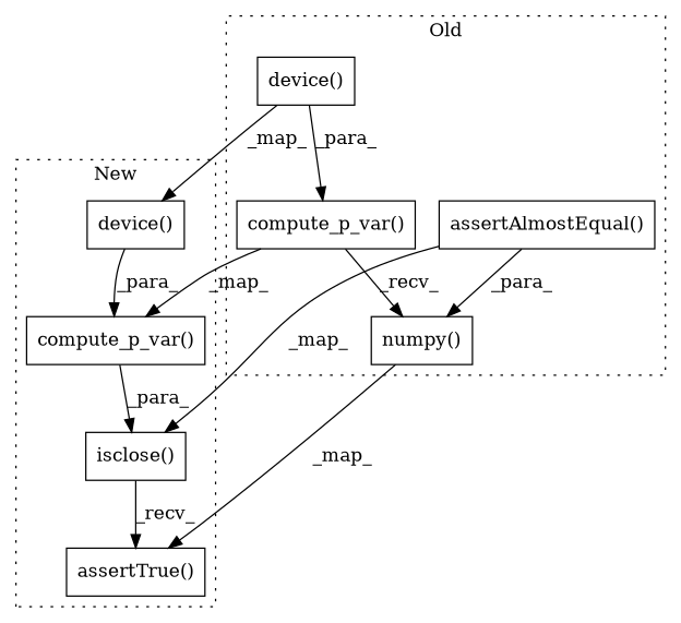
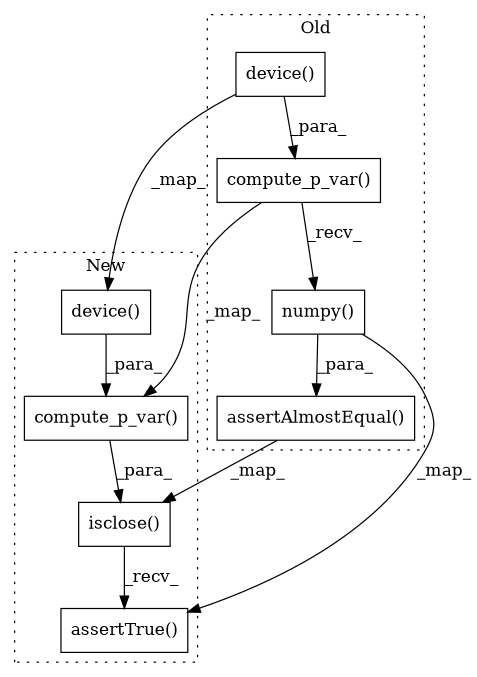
  digraph {
    node [a=75 l="32,1" shape=box]
    n1 [l="23,1" label="assertAlmostEqual()" s="594,708"]
    n2 [label="compute_p_var()" s="632,699"]
    n3 [l="13,1" label="device()" s="680,698"]
    n4 [l=76 label="numpy()" s=632]
    n5 [l="14,1" label="isclose()" s="610,699"]
    n6 [label="compute_p_var()" s="631,698"]
    n7 [l="13,1" label="device()" s="679,697"]
    n8 [l="16,1" label="assertTrue()" s="594,700"]
    subgraph cluster_1 {
      label=Old
      style=dotted
      n1
      n2
      n3
      n4
    }
    subgraph cluster_2 {
      label=New
      style=dotted
      n5
      n6
      n7
      n8
    }
    n1 -> n5 [label=_map_]
    n2 -> n4 [label=_recv_]
    n2 -> n6 [label=_map_]
    n3 -> n2 [label=_para_]
    n3 -> n7 [label=_map_]
-   n1 -> n4 [label=_para_]
+   n4 -> n1 [label=_para_]
    n4 -> n8 [label=_map_]
    n5 -> n8 [label=_recv_]
    n6 -> n5 [label=_para_]
    n7 -> n6 [label=_para_]
  }
